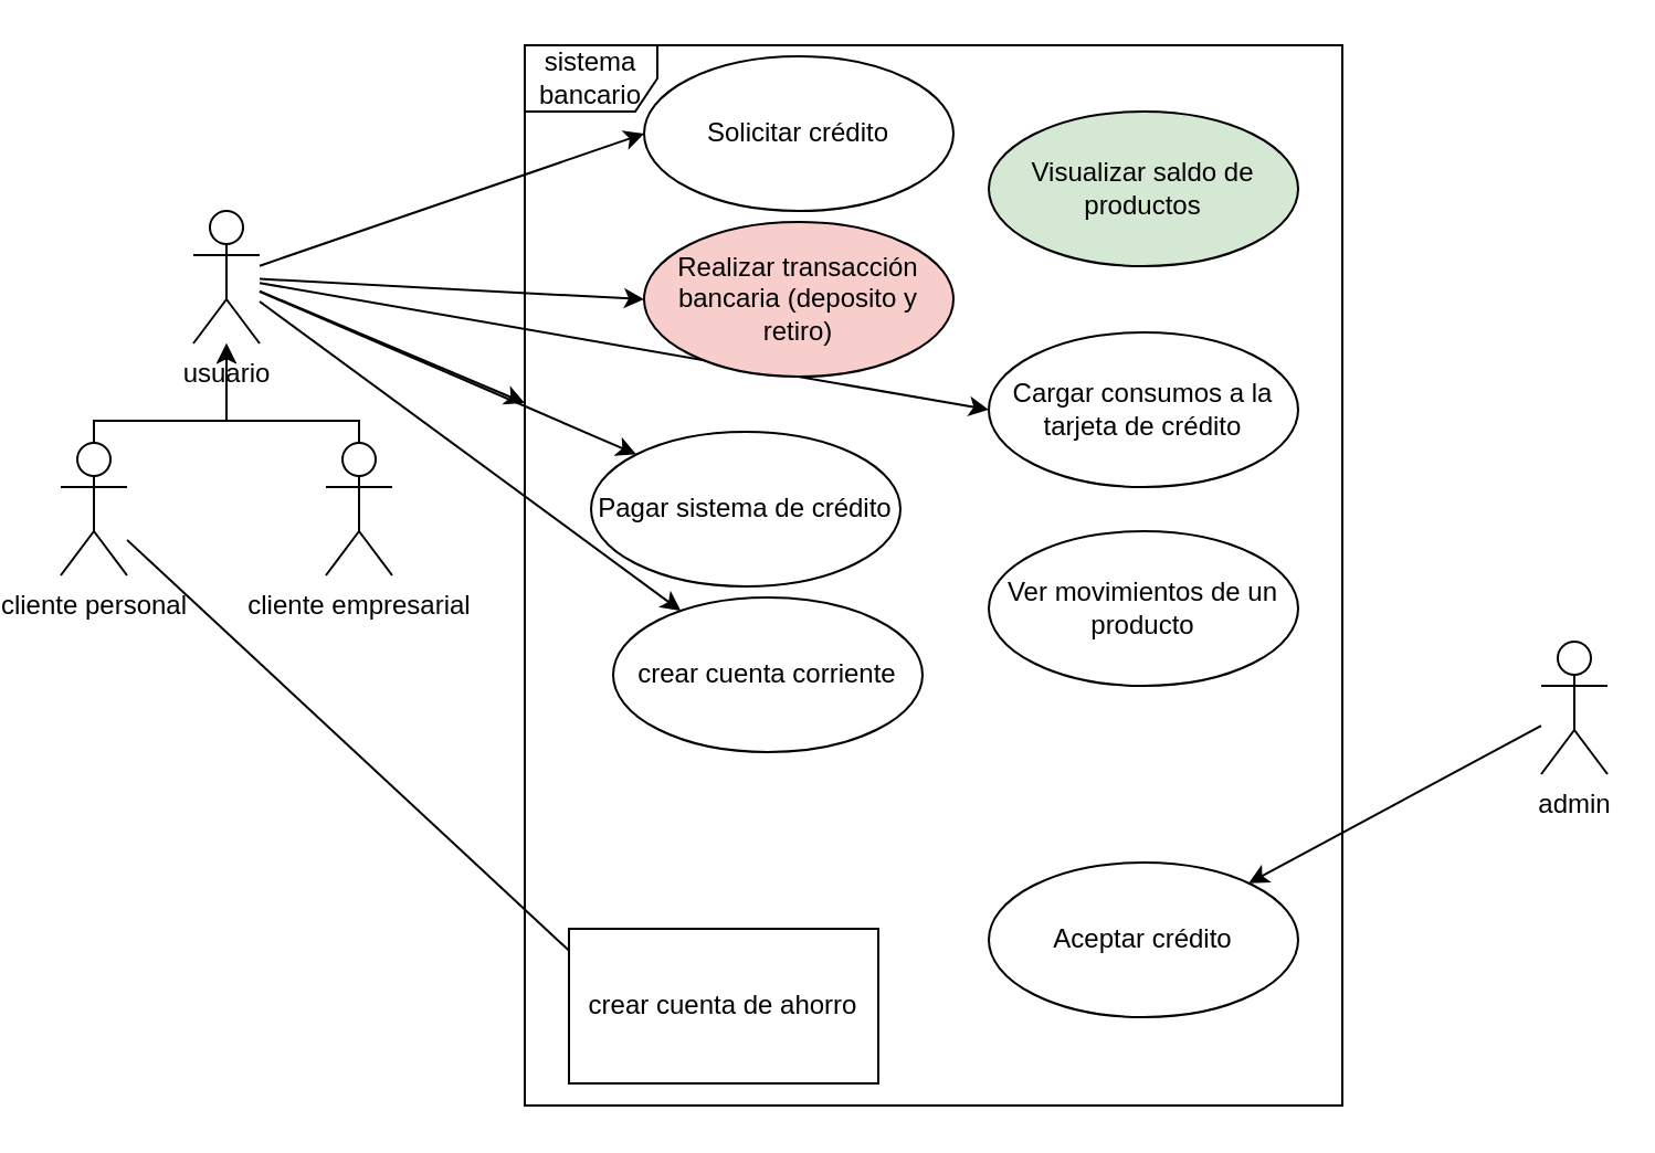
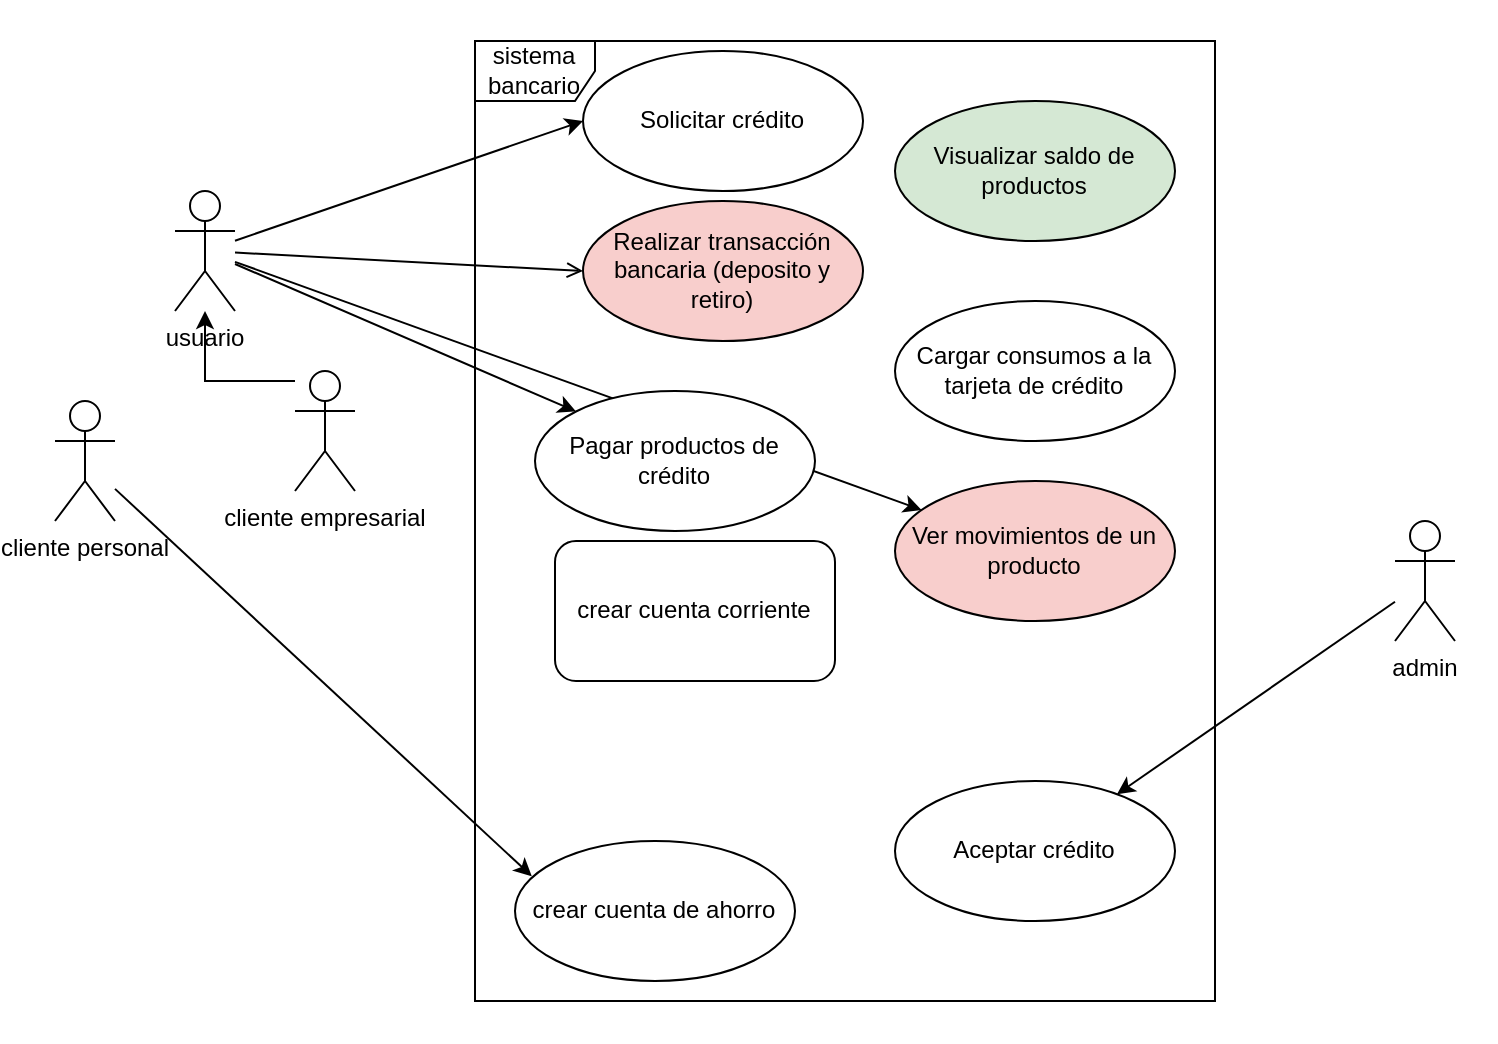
  <mxCell id="0" />
  <mxCell id="1" parent="0" />
- <mxCell id="2" style="edgeStyle=orthogonalEdgeStyle;rounded=0;orthogonalLoop=1;jettySize=auto;html=1;" edge="1" parent="1" source="4" target="18"><mxGeometry relative="1" as="geometry"><Array as="points"><mxPoint x="35" y="190" /><mxPoint x="95" y="190" /></Array></mxGeometry></mxCell>
- <mxCell id="3" style="rounded=0;orthogonalLoop=1;jettySize=auto;html=1;entryX=0.06;entryY=0.252;entryDx=0;entryDy=0;entryPerimeter=0;endArrow=diamond;" edge="1" parent="1" source="4" target="20"><mxGeometry relative="1" as="geometry" /></mxCell>
+ <mxCell id="3" style="rounded=0;orthogonalLoop=1;jettySize=auto;html=1;entryX=0.06;entryY=0.252;entryDx=0;entryDy=0;entryPerimeter=0;" edge="1" parent="1" source="4" target="20"><mxGeometry relative="1" as="geometry" /></mxCell>
  <mxCell id="4" value="cliente personal" style="shape=umlActor;verticalLabelPosition=bottom;verticalAlign=top;html=1;" vertex="1" parent="1"><mxGeometry x="20" y="200" width="30" height="60" as="geometry" /></mxCell>
  <mxCell id="5" style="edgeStyle=orthogonalEdgeStyle;rounded=0;orthogonalLoop=1;jettySize=auto;html=1;" edge="1" parent="1" source="6" target="18"><mxGeometry relative="1" as="geometry"><Array as="points"><mxPoint x="155" y="190" /><mxPoint x="95" y="190" /></Array></mxGeometry></mxCell>
- <mxCell id="6" value="cliente empresarial" style="shape=umlActor;verticalLabelPosition=bottom;verticalAlign=top;html=1;" vertex="1" parent="1"><mxGeometry x="140" y="200" width="30" height="60" as="geometry" /></mxCell>
+ <mxCell id="6" value="cliente empresarial" style="shape=umlActor;verticalLabelPosition=bottom;verticalAlign=top;html=1;" vertex="1" parent="1"><mxGeometry x="140" y="185" width="30" height="60" as="geometry" /></mxCell>
  <mxCell id="7" style="rounded=0;orthogonalLoop=1;jettySize=auto;html=1;" edge="1" parent="1" source="8" target="9"><mxGeometry relative="1" as="geometry" /></mxCell>
- <mxCell id="8" value="admin" style="shape=umlActor;verticalLabelPosition=bottom;verticalAlign=top;html=1;" vertex="1" parent="1"><mxGeometry x="690" y="290" width="30" height="60" as="geometry" /></mxCell>
+ <mxCell id="8" value="admin" style="shape=umlActor;verticalLabelPosition=bottom;verticalAlign=top;html=1;" vertex="1" parent="1"><mxGeometry x="690" y="260" width="30" height="60" as="geometry" /></mxCell>
  <mxCell id="9" value="Aceptar crédito" style="ellipse;whiteSpace=wrap;html=1;" vertex="1" parent="1"><mxGeometry x="440" y="390" width="140" height="70" as="geometry" /></mxCell>
  <mxCell id="10" value="Solicitar crédito" style="ellipse;whiteSpace=wrap;html=1;" vertex="1" parent="1"><mxGeometry x="284" y="25" width="140" height="70" as="geometry" /></mxCell>
  <mxCell id="11" value="sistema bancario" style="shape=umlFrame;whiteSpace=wrap;html=1;pointerEvents=0;" vertex="1" parent="1"><mxGeometry x="230" y="20" width="370" height="480" as="geometry" /></mxCell>
  <mxCell id="12" style="rounded=0;orthogonalLoop=1;jettySize=auto;html=1;entryX=0;entryY=0.5;entryDx=0;entryDy=0;" edge="1" parent="1" source="18" target="10"><mxGeometry relative="1" as="geometry" /></mxCell>
- <mxCell id="13" style="rounded=0;orthogonalLoop=1;jettySize=auto;html=1;" edge="1" parent="1" source="18" target="19"><mxGeometry relative="1" as="geometry" /></mxCell>
- <mxCell id="14" style="rounded=0;orthogonalLoop=1;jettySize=auto;html=1;entryX=0;entryY=0.5;entryDx=0;entryDy=0;" edge="1" parent="1" source="18" target="21"><mxGeometry relative="1" as="geometry" /></mxCell>
+ <mxCell id="14" style="rounded=0;orthogonalLoop=1;jettySize=auto;html=1;entryX=0;entryY=0.5;entryDx=0;entryDy=0;endArrow=open;" edge="1" parent="1" source="18" target="21"><mxGeometry relative="1" as="geometry" /></mxCell>
  <mxCell id="15" style="rounded=0;orthogonalLoop=1;jettySize=auto;html=1;entryX=0;entryY=0;entryDx=0;entryDy=0;" edge="1" parent="1" source="18" target="22"><mxGeometry relative="1" as="geometry" /></mxCell>
- <mxCell id="16" style="rounded=0;orthogonalLoop=1;jettySize=auto;html=1;entryX=0;entryY=0.5;entryDx=0;entryDy=0;" edge="1" parent="1" source="18" target="25"><mxGeometry relative="1" as="geometry" /></mxCell>
- <mxCell id="17" style="rounded=0;orthogonalLoop=1;jettySize=auto;html=1;" edge="1" parent="1" source="18" target="11"><mxGeometry relative="1" as="geometry" /></mxCell>
+ <mxCell id="17" style="rounded=0;orthogonalLoop=1;jettySize=auto;html=1;" edge="1" parent="1" source="18" target="24"><mxGeometry relative="1" as="geometry" /></mxCell>
  <mxCell id="18" value="usuario" style="shape=umlActor;verticalLabelPosition=bottom;verticalAlign=top;html=1;" vertex="1" parent="1"><mxGeometry x="80" y="95" width="30" height="60" as="geometry" /></mxCell>
- <mxCell id="19" value="crear cuenta corriente" style="ellipse;whiteSpace=wrap;html=1;" vertex="1" parent="1"><mxGeometry x="270" y="270" width="140" height="70" as="geometry" /></mxCell>
- <mxCell id="20" value="crear cuenta de ahorro" style="whiteSpace=wrap;html=1;rounded=0;" vertex="1" parent="1"><mxGeometry x="250" y="420" width="140" height="70" as="geometry" /></mxCell>
+ <mxCell id="19" value="crear cuenta corriente" style="whiteSpace=wrap;html=1;rounded=1;" vertex="1" parent="1"><mxGeometry x="270" y="270" width="140" height="70" as="geometry" /></mxCell>
+ <mxCell id="20" value="crear cuenta de ahorro" style="ellipse;whiteSpace=wrap;html=1;" vertex="1" parent="1"><mxGeometry x="250" y="420" width="140" height="70" as="geometry" /></mxCell>
  <mxCell id="21" value="Realizar transacción bancaria (deposito y retiro)" style="ellipse;whiteSpace=wrap;html=1;fillColor=#f8cecc;" vertex="1" parent="1"><mxGeometry x="284" y="100" width="140" height="70" as="geometry" /></mxCell>
- <mxCell id="22" value="Pagar sistema de crédito" style="ellipse;whiteSpace=wrap;html=1;" vertex="1" parent="1"><mxGeometry x="260" y="195" width="140" height="70" as="geometry" /></mxCell>
+ <mxCell id="22" value="Pagar productos de crédito" style="ellipse;whiteSpace=wrap;html=1;" vertex="1" parent="1"><mxGeometry x="260" y="195" width="140" height="70" as="geometry" /></mxCell>
  <mxCell id="23" value="Visualizar saldo de productos" style="ellipse;whiteSpace=wrap;html=1;fillColor=#d5e8d4;" vertex="1" parent="1"><mxGeometry x="440" y="50" width="140" height="70" as="geometry" /></mxCell>
- <mxCell id="24" value="Ver movimientos de un producto" style="ellipse;whiteSpace=wrap;html=1;" vertex="1" parent="1"><mxGeometry x="440" y="240" width="140" height="70" as="geometry" /></mxCell>
+ <mxCell id="24" value="Ver movimientos de un producto" style="ellipse;whiteSpace=wrap;html=1;fillColor=#f8cecc;" vertex="1" parent="1"><mxGeometry x="440" y="240" width="140" height="70" as="geometry" /></mxCell>
  <mxCell id="25" value="Cargar consumos a la tarjeta de crédito" style="ellipse;whiteSpace=wrap;html=1;" vertex="1" parent="1"><mxGeometry x="440" y="150" width="140" height="70" as="geometry" /></mxCell>
